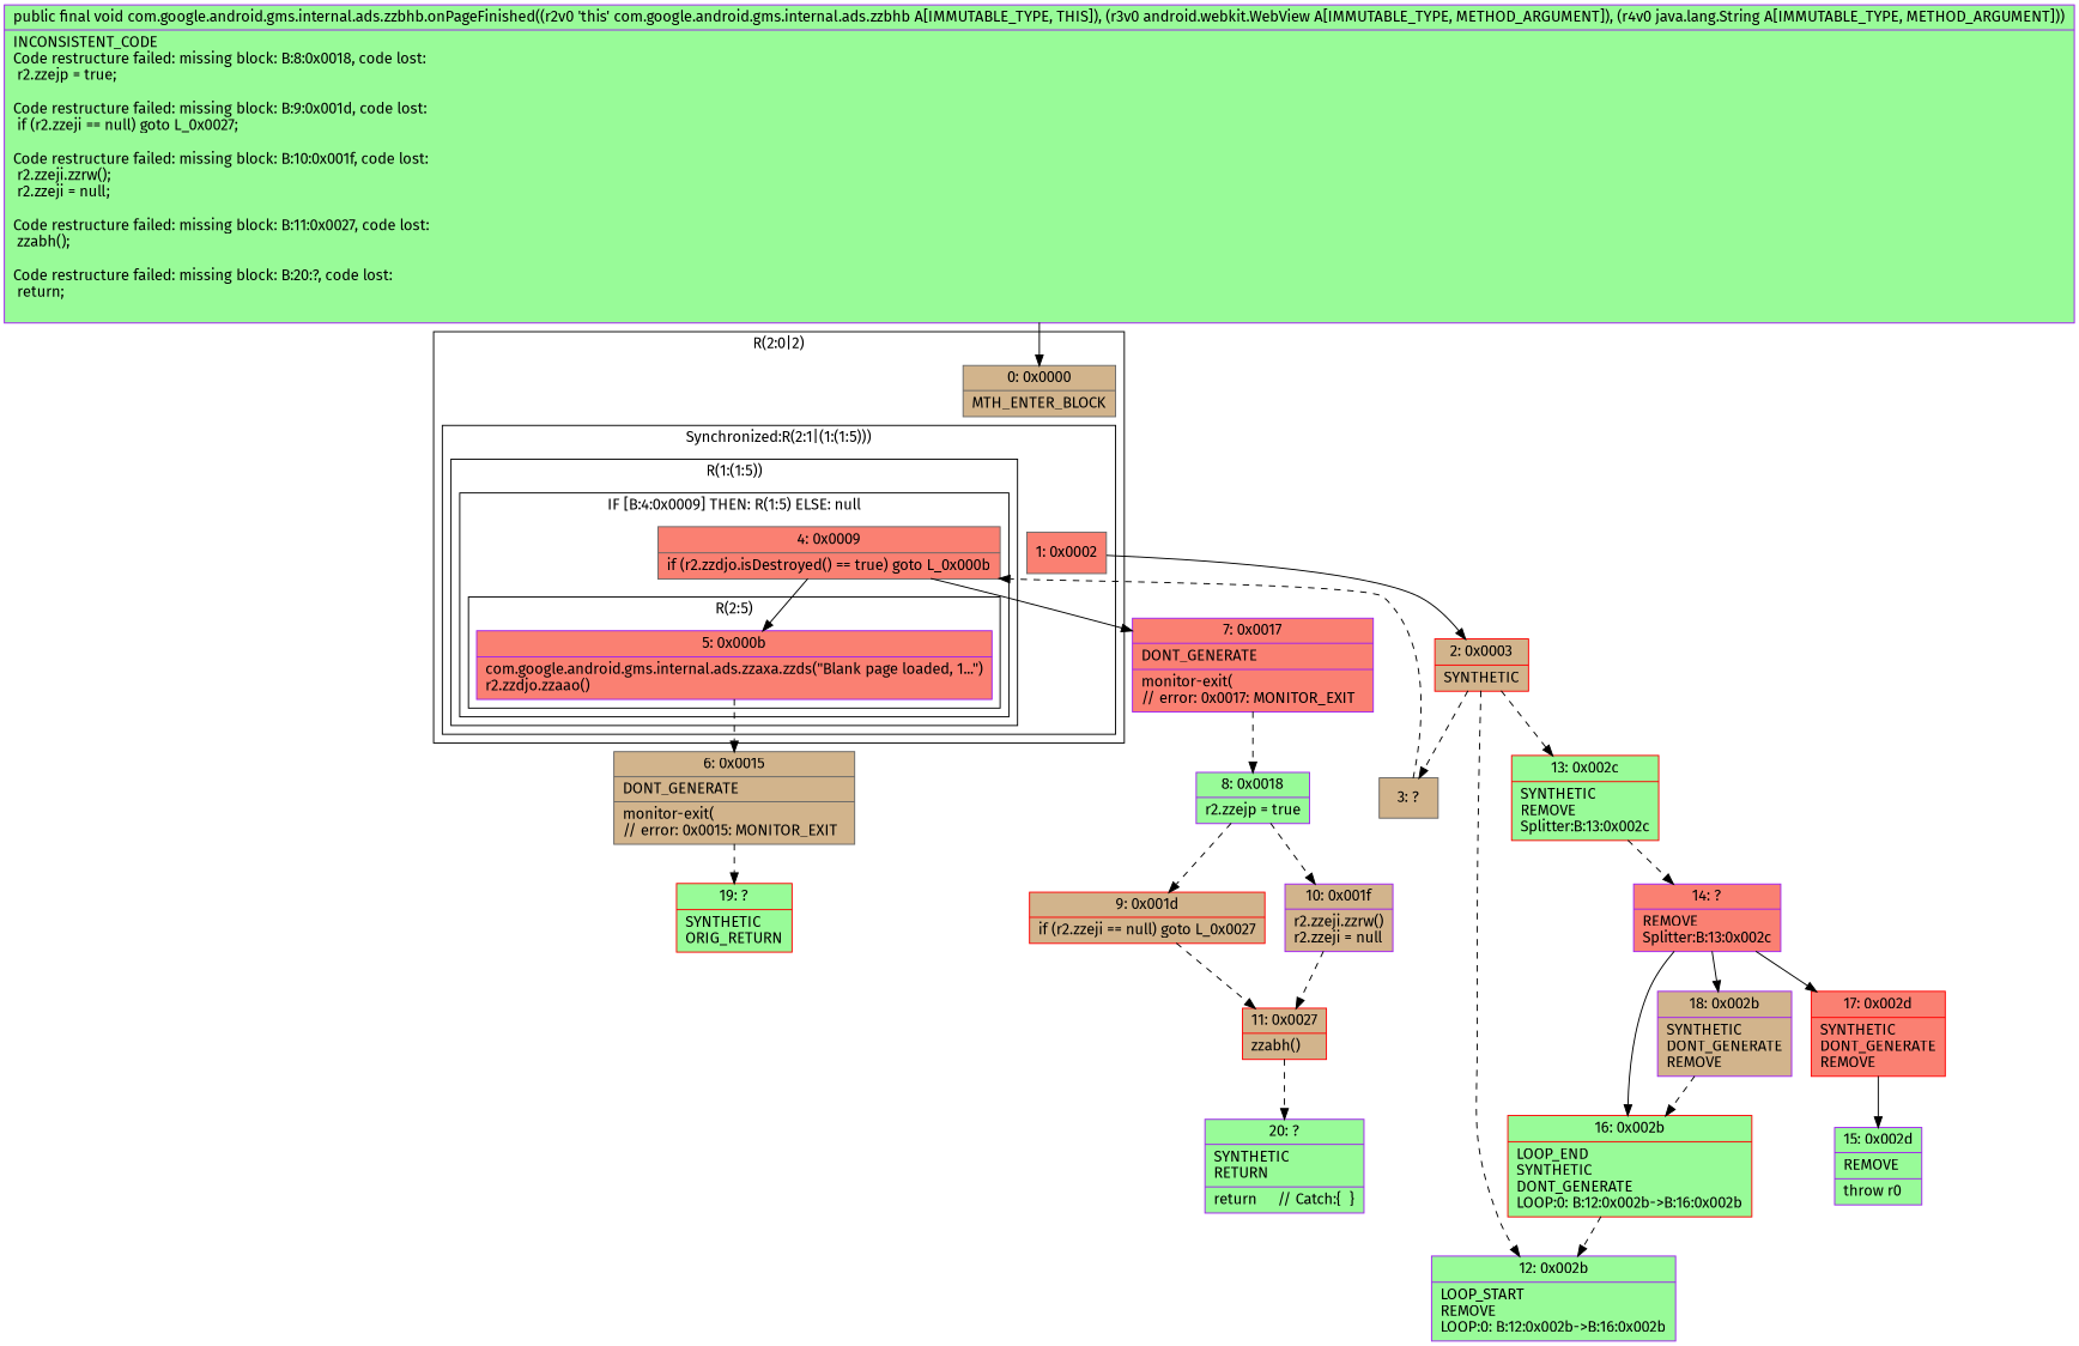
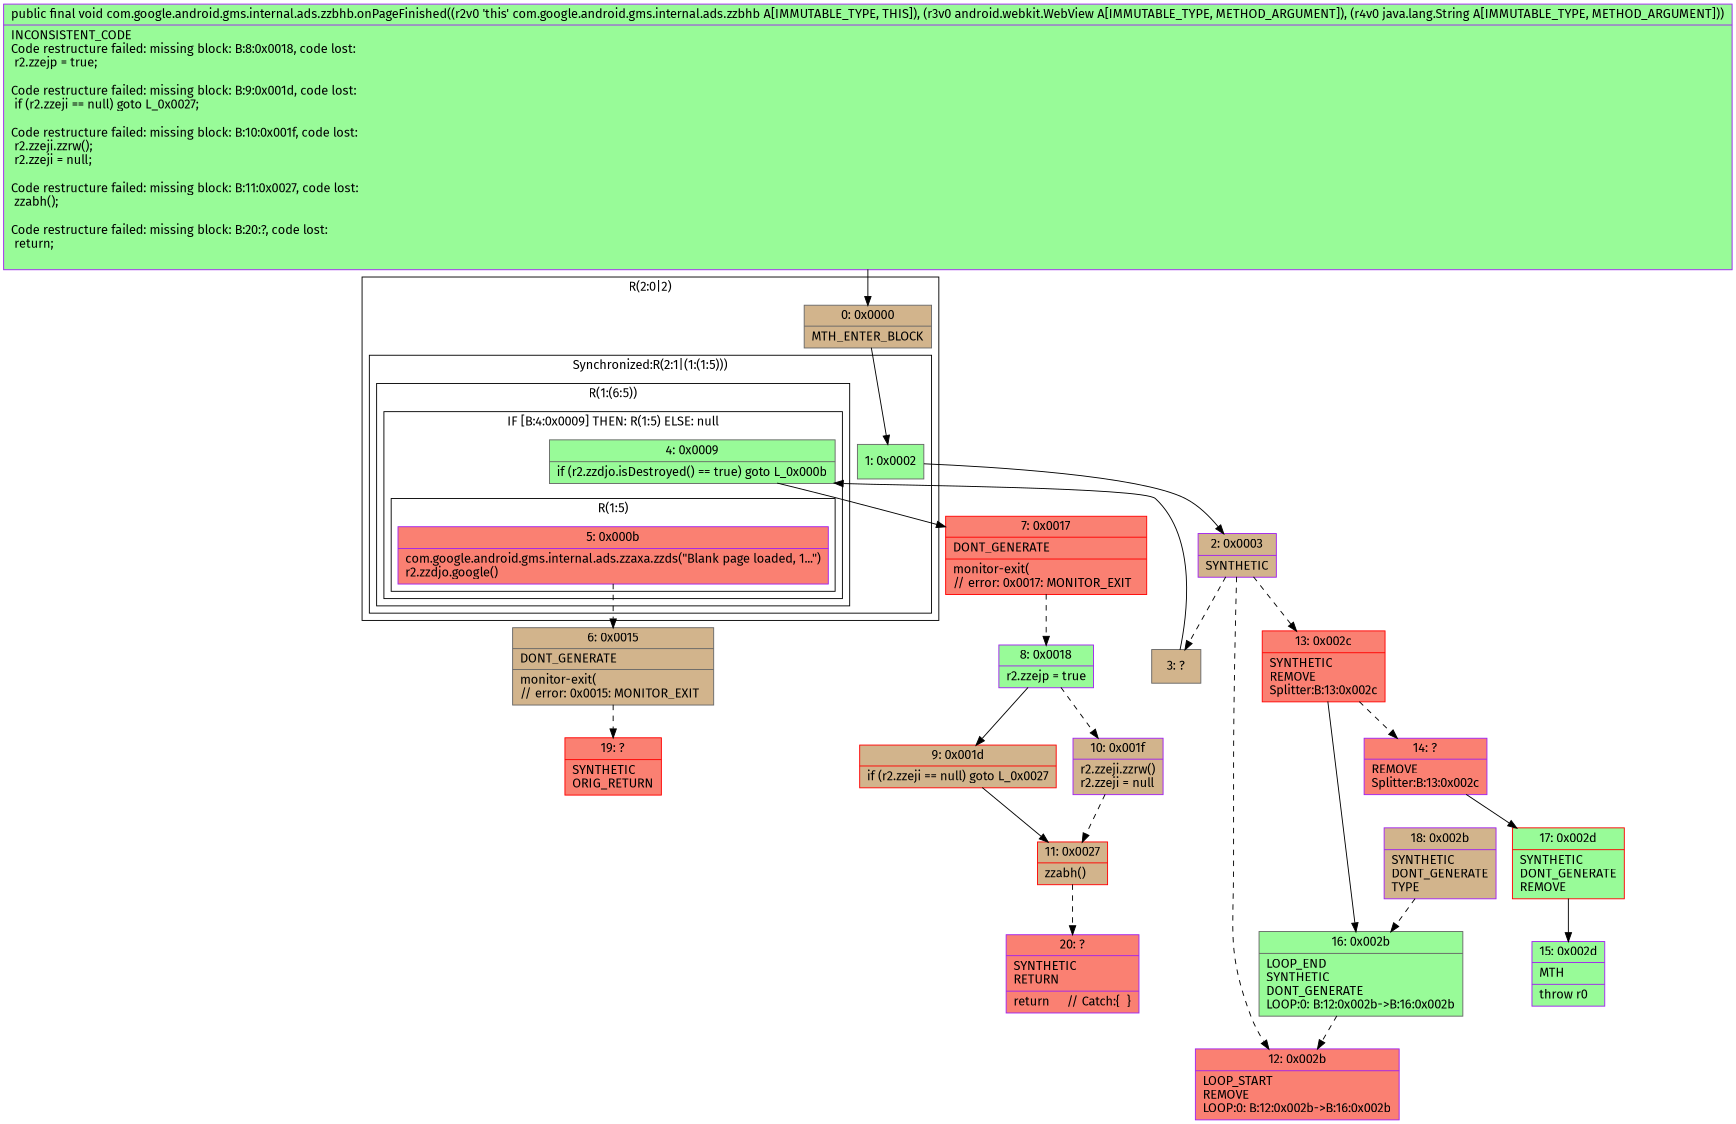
  digraph {
    fontname="Fira Sans"
    node [color=purple fillcolor=tan fontname="Fira Sans" shape=record style=filled]
    edge [fontname="Fira Sans" style=dashed]
-   n1 [fillcolor=salmon label="{5\:\ 0x000b|com.google.android.gms.internal.ads.zzaxa.zzds(\"Blank page loaded, 1...\")\lr2.zzdjo.zzaao()\l}"]
-   n2 [color=gray40 fillcolor=salmon label="{4\:\ 0x0009|if (r2.zzdjo.isDestroyed() == true) goto L_0x000b\l}"]
-   n3 [color=gray40 fillcolor=salmon label="{1\:\ 0x0002}"]
+   n1 [fillcolor=salmon label="{5\:\ 0x000b|com.google.android.gms.internal.ads.zzaxa.zzds(\"Blank page loaded, 1...\")\lr2.zzdjo.google()\l}"]
+   n2 [color=gray40 fillcolor=palegreen label="{4\:\ 0x0009|if (r2.zzdjo.isDestroyed() == true) goto L_0x000b\l}"]
+   n3 [color=gray40 fillcolor=palegreen label="{1\:\ 0x0002}"]
    n4 [color=gray40 label="{0\:\ 0x0000|MTH_ENTER_BLOCK\l}"]
    n5 [color=gray40 label="{6\:\ 0x0015|DONT_GENERATE\l|monitor\-exit(\l\/\/ error: 0x0015: MONITOR_EXIT  \l}"]
-   n6 [fillcolor=salmon label="{7\:\ 0x0017|DONT_GENERATE\l|monitor\-exit(\l\/\/ error: 0x0017: MONITOR_EXIT  \l}"]
-   n7 [color=red label="{2\:\ 0x0003|SYNTHETIC\l}"]
+   n6 [color=red fillcolor=salmon label="{7\:\ 0x0017|DONT_GENERATE\l|monitor\-exit(\l\/\/ error: 0x0017: MONITOR_EXIT  \l}"]
+   n7 [label="{2\:\ 0x0003|SYNTHETIC\l}"]
    n8 [color=gray40 label="{3\:\ ?}"]
-   n9 [fillcolor=palegreen label="{12\:\ 0x002b|LOOP_START\lREMOVE\lLOOP:0: B:12:0x002b\-\>B:16:0x002b\l}"]
-   n10 [color=red fillcolor=palegreen label="{13\:\ 0x002c|SYNTHETIC\lREMOVE\lSplitter:B:13:0x002c\l}"]
+   n9 [fillcolor=salmon label="{12\:\ 0x002b|LOOP_START\lREMOVE\lLOOP:0: B:12:0x002b\-\>B:16:0x002b\l}"]
+   n10 [color=red fillcolor=salmon label="{13\:\ 0x002c|SYNTHETIC\lREMOVE\lSplitter:B:13:0x002c\l}"]
    n11 [fillcolor=palegreen label="{8\:\ 0x0018|r2.zzejp = true\l}"]
-   n12 [color=red fillcolor=palegreen label="{19\:\ ?|SYNTHETIC\lORIG_RETURN\l}"]
+   n12 [color=red fillcolor=salmon label="{19\:\ ?|SYNTHETIC\lORIG_RETURN\l}"]
    n13 [color=red label="{9\:\ 0x001d|if (r2.zzeji == null) goto L_0x0027\l}"]
    n14 [label="{10\:\ 0x001f|r2.zzeji.zzrw()\lr2.zzeji = null\l}"]
    n15 [color=red label="{11\:\ 0x0027|zzabh()\l}"]
-   n16 [fillcolor=palegreen label="{20\:\ ?|SYNTHETIC\lRETURN\l|return     \/\/ Catch:\{  \}\l}"]
+   n16 [fillcolor=salmon label="{20\:\ ?|SYNTHETIC\lRETURN\l|return     \/\/ Catch:\{  \}\l}"]
    n17 [fillcolor=salmon label="{14\:\ ?|REMOVE\lSplitter:B:13:0x002c\l}"]
-   n18 [color=red fillcolor=palegreen label="{16\:\ 0x002b|LOOP_END\lSYNTHETIC\lDONT_GENERATE\lLOOP:0: B:12:0x002b\-\>B:16:0x002b\l}"]
-   n19 [color=red fillcolor=salmon label="{17\:\ 0x002d|SYNTHETIC\lDONT_GENERATE\lREMOVE\l}"]
-   n20 [label="{18\:\ 0x002b|SYNTHETIC\lDONT_GENERATE\lREMOVE\l}"]
-   n21 [fillcolor=palegreen label="{15\:\ 0x002d|REMOVE\l|throw r0\l}"]
+   n18 [color=gray40 fillcolor=palegreen label="{16\:\ 0x002b|LOOP_END\lSYNTHETIC\lDONT_GENERATE\lLOOP:0: B:12:0x002b\-\>B:16:0x002b\l}"]
+   n19 [color=red fillcolor=palegreen label="{17\:\ 0x002d|SYNTHETIC\lDONT_GENERATE\lREMOVE\l}"]
+   n20 [label="{18\:\ 0x002b|SYNTHETIC\lDONT_GENERATE\lTYPE\l}"]
+   n21 [fillcolor=palegreen label="{15\:\ 0x002d|MTH\l|throw r0\l}"]
    n22 [fillcolor=palegreen label="{public final void com.google.android.gms.internal.ads.zzbhb.onPageFinished((r2v0 'this' com.google.android.gms.internal.ads.zzbhb A[IMMUTABLE_TYPE, THIS]), (r3v0 android.webkit.WebView A[IMMUTABLE_TYPE, METHOD_ARGUMENT]), (r4v0 java.lang.String A[IMMUTABLE_TYPE, METHOD_ARGUMENT]))  | INCONSISTENT_CODE\lCode restructure failed: missing block: B:8:0x0018, code lost:\l    r2.zzejp = true;\l\lCode restructure failed: missing block: B:9:0x001d, code lost:\l    if (r2.zzeji == null) goto L_0x0027;\l\lCode restructure failed: missing block: B:10:0x001f, code lost:\l    r2.zzeji.zzrw();\l    r2.zzeji = null;\l\lCode restructure failed: missing block: B:11:0x0027, code lost:\l    zzabh();\l\lCode restructure failed: missing block: B:20:?, code lost:\l    return;\l\l}"]
    subgraph cluster_1 {
      label="R(2:0|2)"
      n4
      subgraph cluster_2 {
        label="Synchronized:R(2:1|(1:(1:5)))"
        n3
        subgraph cluster_3 {
-         label="R(1:(1:5))"
+         label="R(1:(6:5))"
          subgraph cluster_4 {
            label="IF [B:4:0x0009] THEN: R(1:5) ELSE: null"
            n2
            subgraph cluster_5 {
-             label="R(2:5)"
+             label="R(1:5)"
              n1
            }
          }
        }
      }
    }
    n1 -> n5
-   n2 -> n1 [style=solid]
    n2 -> n6 [style=solid]
    n3 -> n7 [style=solid]
+   n4 -> n3 [style=solid]
    n5 -> n12
    n6 -> n11
    n7 -> n8
    n7 -> n9
    n7 -> n10
-   n8 -> n2
+   n8 -> n2 [style=solid]
    n10 -> n17
-   n17 -> n18 [style=solid]
-   n11 -> n13
+   n10 -> n18 [style=solid]
+   n11 -> n13 [style=solid]
    n11 -> n14
-   n13 -> n15
+   n13 -> n15 [style=solid]
    n14 -> n15
    n15 -> n16
    n17 -> n19 [style=solid]
-   n17 -> n20 [style=solid]
    n18 -> n9
    n19 -> n21 [style=solid]
    n20 -> n18
    n22 -> n4 [style=solid]
  }
